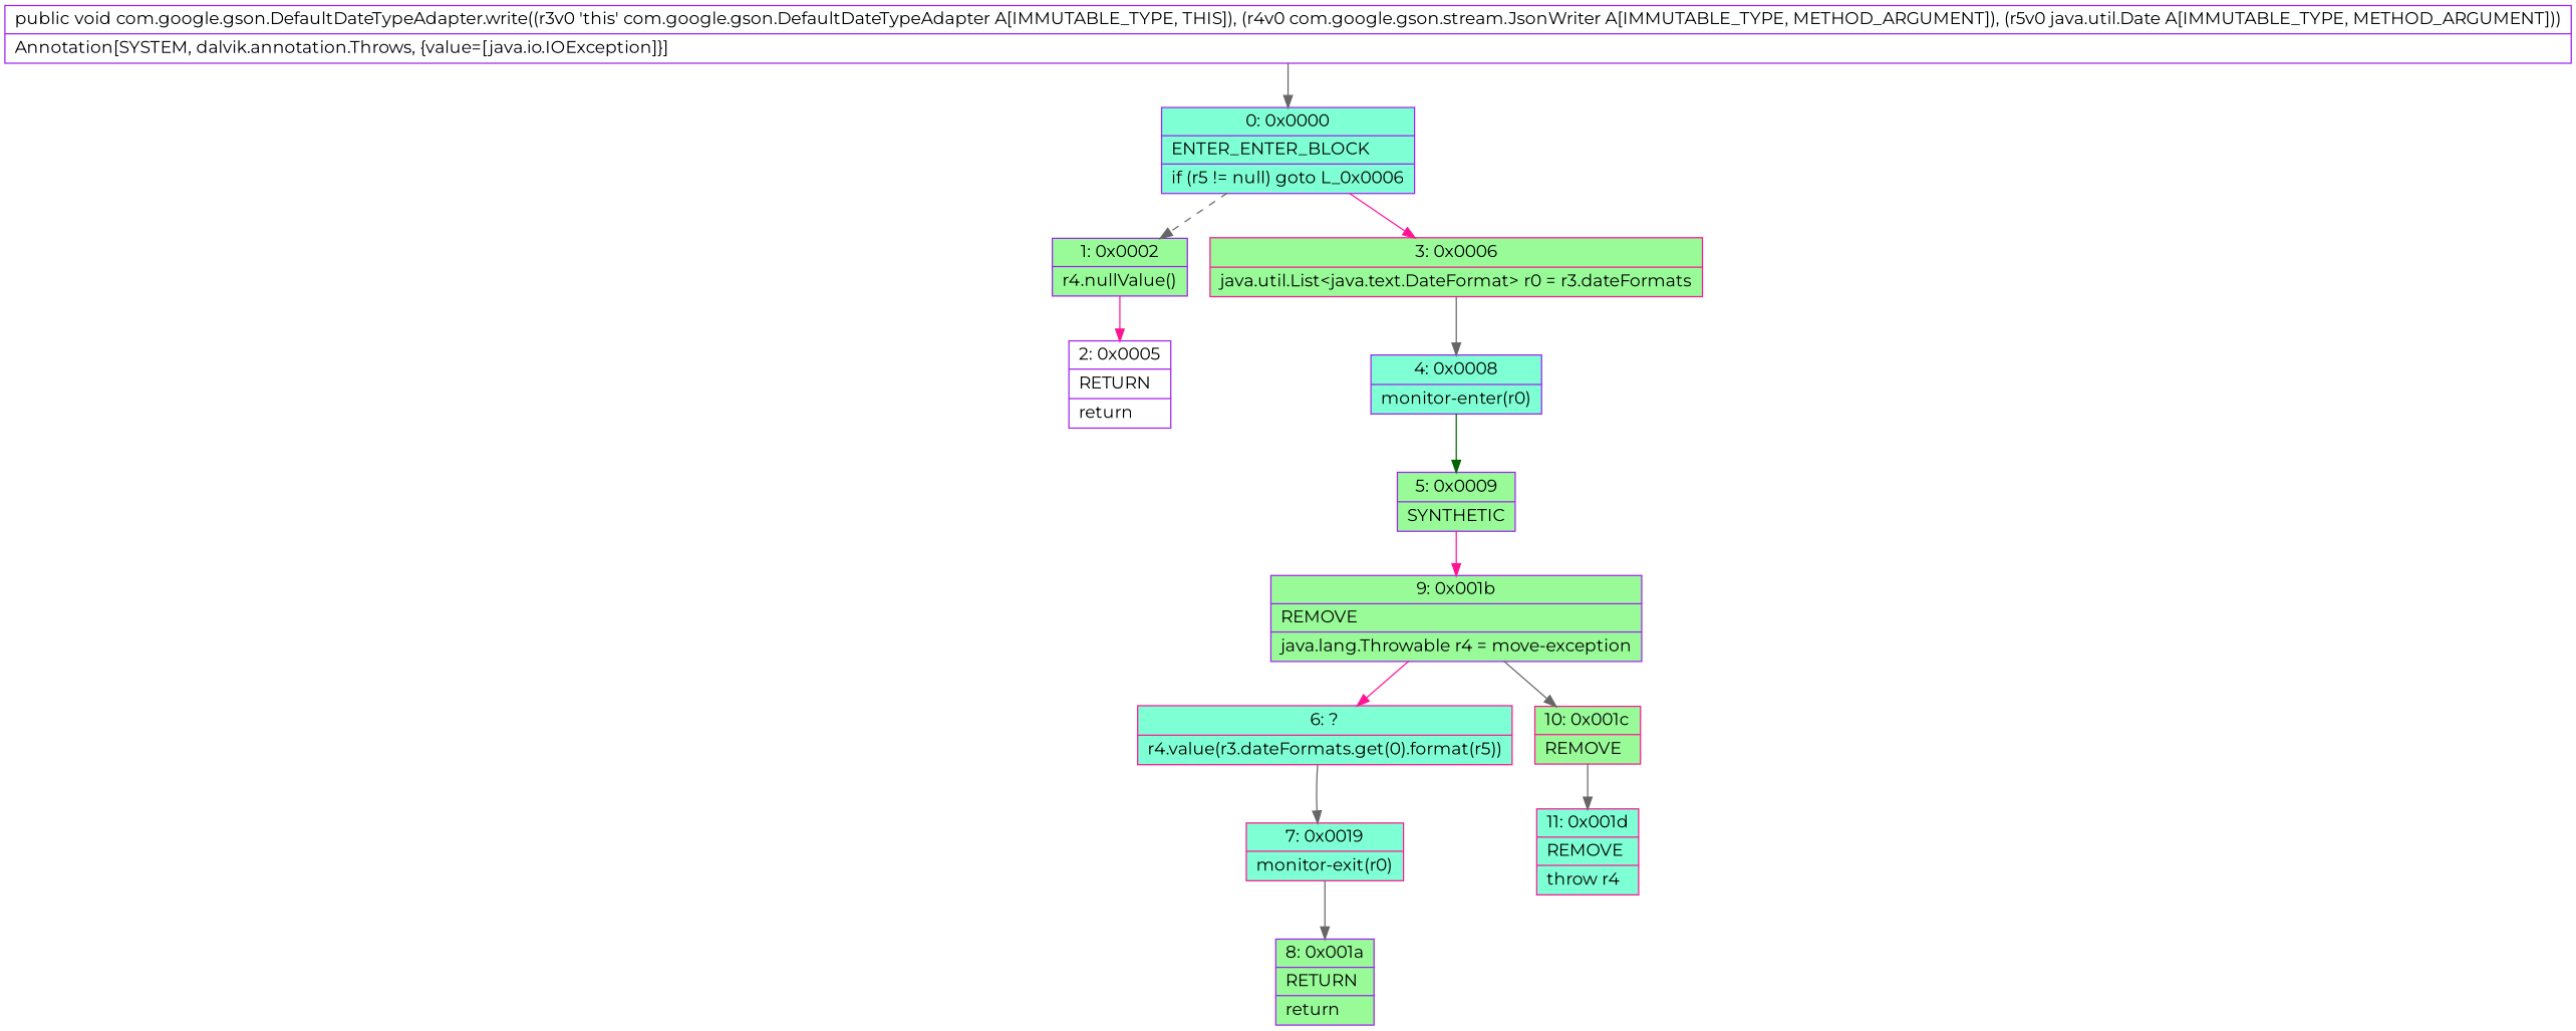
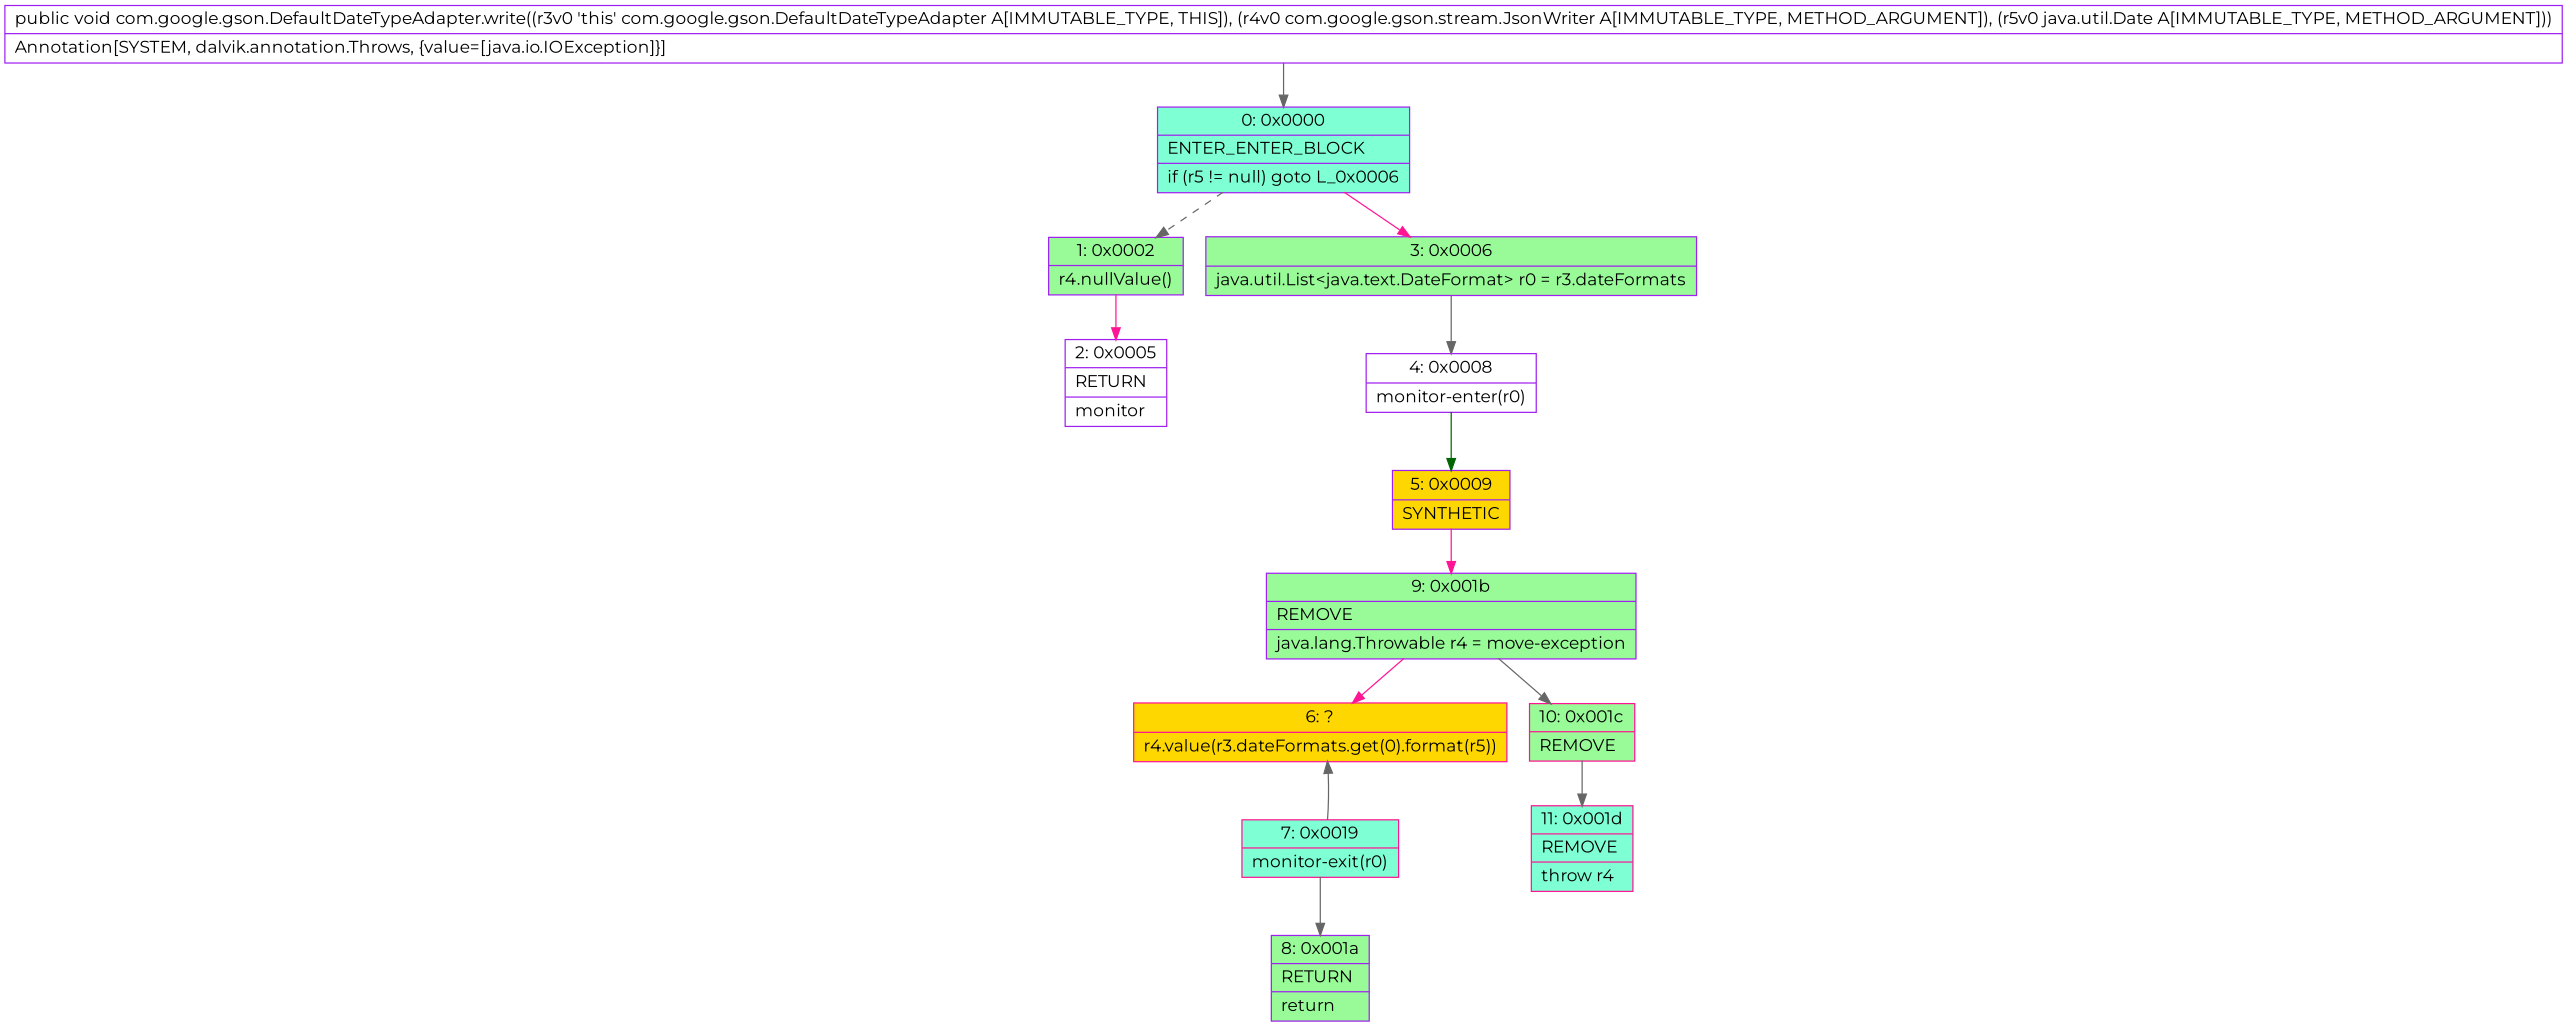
  digraph {
    fontname=Montserrat
    node [color=purple fillcolor=palegreen fontname=Montserrat shape=record style=filled]
    edge [color=gray40 fontname=Montserrat]
    n1 [fillcolor=aquamarine label="{0\:\ 0x0000|ENTER_ENTER_BLOCK\l|if (r5 != null) goto L_0x0006\l}"]
    n2 [label="{1\:\ 0x0002|r4.nullValue()\l}"]
-   n3 [color=deeppink label="{3\:\ 0x0006|java.util.List\<java.text.DateFormat\> r0 = r3.dateFormats\l}"]
-   n4 [fillcolor=white label="{2\:\ 0x0005|RETURN\l|return\l}"]
-   n5 [fillcolor=aquamarine label="{4\:\ 0x0008|monitor\-enter(r0)\l}"]
-   n6 [label="{5\:\ 0x0009|SYNTHETIC\l}"]
+   n3 [label="{3\:\ 0x0006|java.util.List\<java.text.DateFormat\> r0 = r3.dateFormats\l}"]
+   n4 [fillcolor=white label="{2\:\ 0x0005|RETURN\l|monitor\l}"]
+   n5 [fillcolor=white label="{4\:\ 0x0008|monitor\-enter(r0)\l}"]
+   n6 [fillcolor=gold label="{5\:\ 0x0009|SYNTHETIC\l}"]
    n7 [label="{9\:\ 0x001b|REMOVE\l|java.lang.Throwable r4 = move\-exception\l}"]
-   n8 [color=deeppink fillcolor=aquamarine label="{6\:\ ?|r4.value(r3.dateFormats.get(0).format(r5))\l}"]
+   n8 [color=deeppink fillcolor=gold label="{6\:\ ?|r4.value(r3.dateFormats.get(0).format(r5))\l}"]
    n9 [color=deeppink fillcolor=aquamarine label="{7\:\ 0x0019|monitor\-exit(r0)\l}"]
    n10 [color=deeppink label="{10\:\ 0x001c|REMOVE\l}"]
    n11 [label="{8\:\ 0x001a|RETURN\l|return\l}"]
    n12 [color=deeppink fillcolor=aquamarine label="{11\:\ 0x001d|REMOVE\l|throw r4\l}"]
    n13 [fillcolor=white label="{public void com.google.gson.DefaultDateTypeAdapter.write((r3v0 'this' com.google.gson.DefaultDateTypeAdapter A[IMMUTABLE_TYPE, THIS]), (r4v0 com.google.gson.stream.JsonWriter A[IMMUTABLE_TYPE, METHOD_ARGUMENT]), (r5v0 java.util.Date A[IMMUTABLE_TYPE, METHOD_ARGUMENT]))  | Annotation[SYSTEM, dalvik.annotation.Throws, \{value=[java.io.IOException]\}]\l}"]
    n1 -> n2 [style=dashed]
    n1 -> n3 [color=deeppink]
    n2 -> n4 [color=deeppink]
    n3 -> n5
    n5 -> n6 [color=darkgreen]
    n6 -> n7 [color=deeppink]
    n7 -> n8 [color=deeppink]
    n7 -> n10
-   n8 -> n9
+   n9 -> n8
    n9 -> n11
    n10 -> n12
    n13 -> n1
  }
